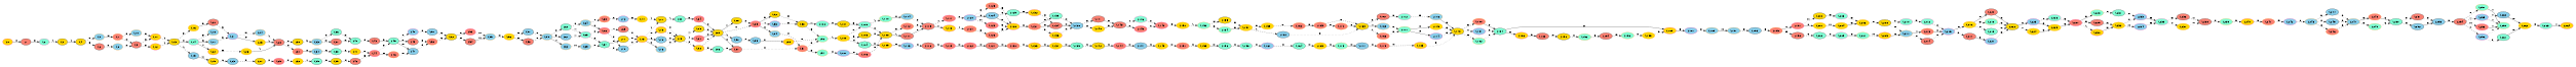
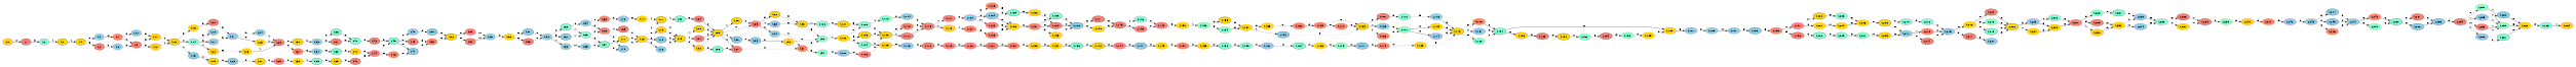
  strict digraph {
    rankdir=LR
    node [color=black fillcolor=gold style=filled]
    edge [style=dashed]
    S0 [color=deeppink]
    S1 [fillcolor=salmon]
    S2 [color=deeppink fillcolor=aquamarine]
    S3
    S4
    S5 [color=darkorange fillcolor=skyblue]
    S6 [fillcolor=salmon]
    S7 [color=darkorange fillcolor=salmon]
    S8 [color=darkorange fillcolor=skyblue]
    S9 [fillcolor=salmon]
    S10 [color=darkorange fillcolor=skyblue]
    S11 [color=deeppink]
    S12 [color=deeppink]
    S13
    S14 [color=deeppink fillcolor=aquamarine]
    S15 [fillcolor=skyblue]
    S16 [color=darkorange]
    S17 [color=darkorange fillcolor=skyblue]
    S18 [color=darkorange fillcolor=skyblue]
    S22 [color=deeppink]
    S19
    S20 [fillcolor=salmon]
    S21 [color=deeppink fillcolor=skyblue]
    S23 [fillcolor=skyblue]
    S24 [color=darkorange fillcolor=skyblue]
    S25 [color=darkorange]
    S26 [color=darkorange]
    S27
    S28 [fillcolor=salmon]
    S29 [color=deeppink fillcolor=salmon]
    S30
    S31 [color=darkorange fillcolor=salmon]
    S32 [color=darkorange]
    S33 [color=darkorange fillcolor=skyblue]
    S34 [color=darkorange fillcolor=skyblue]
    S35 [fillcolor=aquamarine]
    S36 [fillcolor=aquamarine]
    S37 [fillcolor=salmon]
    S38 [fillcolor=aquamarine]
    S39
    S40 [fillcolor=aquamarine]
    S41 [color=deeppink]
    S42 [fillcolor=salmon]
    S43 [fillcolor=salmon]
    S44 [color=deeppink fillcolor=salmon]
    S45 [fillcolor=aquamarine]
    S46 [color=darkorange fillcolor=salmon]
    S47 [fillcolor=skyblue]
    S48 [color=deeppink fillcolor=skyblue]
    S49 [fillcolor=salmon]
    S50 [color=darkorange fillcolor=salmon]
    S51 [fillcolor=skyblue]
    S52
    S53 [color=deeppink fillcolor=salmon]
    S54 [fillcolor=salmon]
    S55 [color=darkorange fillcolor=skyblue]
    S56 [color=darkorange]
    S57 [fillcolor=skyblue]
    S58 [fillcolor=salmon]
    S59 [color=darkorange fillcolor=skyblue]
    S60 [fillcolor=aquamarine]
    S61 [fillcolor=skyblue]
    S62 [color=darkorange fillcolor=skyblue]
    S63 [color=deeppink fillcolor=aquamarine]
    S64 [color=darkorange fillcolor=skyblue]
    S65 [color=darkorange fillcolor=skyblue]
    S66 [color=deeppink fillcolor=salmon]
    S67 [fillcolor=aquamarine]
    S68 [color=darkorange fillcolor=salmon]
    S69 [fillcolor=salmon]
    S70 [fillcolor=skyblue]
    S71
    S72 [color=deeppink fillcolor=skyblue]
    S73 [color=deeppink]
    S74 [color=darkorange]
    S75 [color=deeppink]
    S76 [color=darkorange fillcolor=skyblue]
    S77
    S78 [fillcolor=skyblue]
    S79
    S80 [fillcolor=aquamarine]
    S81 [color=deeppink fillcolor=salmon]
    S82 [color=deeppink]
    S83
    S84 [color=deeppink fillcolor=salmon]
    S85
    S86 [fillcolor=aquamarine]
    S87 [fillcolor=salmon]
    S88
    S89 [color=deeppink fillcolor=salmon]
    S90 [fillcolor=skyblue]
    S91 [color=darkorange fillcolor=salmon]
    S92
    S93 [color=deeppink fillcolor=skyblue]
    S94 [color=darkorange fillcolor=skyblue]
    S95 [fillcolor=skyblue]
    S96 [color=darkorange fillcolor=aquamarine]
    S97 [color=darkorange fillcolor=aquamarine]
    S98
    S99 [color=deeppink]
    S100 [color=darkorange]
    S101 [color=deeppink fillcolor=skyblue]
    S102 [color=deeppink fillcolor=aquamarine]
    S103
    S104 [fillcolor=aquamarine]
    S105 [color=deeppink fillcolor=aquamarine]
    S106 [color=deeppink fillcolor=salmon]
    S107
    S108
    S109 [color=deeppink]
    S110 [color=darkorange fillcolor=aquamarine]
    S111 [fillcolor=salmon]
    S112 [color=darkorange fillcolor=salmon]
    S113 [color=deeppink fillcolor=skyblue]
    S114 [color=darkorange fillcolor=skyblue]
    S115 [fillcolor=salmon]
    S116 [fillcolor=salmon]
    S117 [color=deeppink fillcolor=salmon]
    S118 [color=deeppink]
    S119 [color=deeppink fillcolor=salmon]
    S120 [color=deeppink fillcolor=skyblue]
    S121 [color=darkorange fillcolor=salmon]
    S122 [color=deeppink fillcolor=salmon]
    S123 [color=deeppink fillcolor=salmon]
    S124 [fillcolor=skyblue]
    S125 [color=darkorange fillcolor=salmon]
    S126 [color=darkorange fillcolor=salmon]
    S127 [fillcolor=salmon]
    S128 [color=deeppink]
    S129 [fillcolor=aquamarine]
    S130 [color=darkorange fillcolor=salmon]
    S131 [color=darkorange fillcolor=salmon]
    S132 [color=deeppink]
    S133 [color=deeppink]
    S134 [fillcolor=salmon]
    S135 [fillcolor=aquamarine]
    S136 [color=deeppink]
    S137 [color=darkorange]
    S138 [fillcolor=skyblue]
    S139 [fillcolor=aquamarine]
    S140 [color=darkorange]
    S141 [fillcolor=salmon]
    S142
    S143 [fillcolor=salmon]
    S144 [color=deeppink fillcolor=salmon]
    S145 [color=deeppink fillcolor=salmon]
    S146 [color=deeppink fillcolor=aquamarine]
    S147 [fillcolor=skyblue]
    S148 [color=deeppink fillcolor=salmon]
    S149 [color=darkorange]
    S150 [color=darkorange]
    S151 [color=darkorange fillcolor=salmon]
    S152 [color=darkorange fillcolor=aquamarine]
    S153 [color=darkorange]
    S154 [color=darkorange fillcolor=aquamarine]
    S155
    S156 [fillcolor=aquamarine]
    S157 [color=darkorange]
    S158 [color=deeppink fillcolor=aquamarine]
    S159 [color=darkorange]
    S160 [fillcolor=skyblue]
    S161 [color=deeppink fillcolor=skyblue]
    S162 [color=darkorange fillcolor=salmon]
    S163
    S164 [fillcolor=aquamarine]
    S165 [color=darkorange fillcolor=salmon]
    S166 [color=darkorange fillcolor=salmon]
    S167 [fillcolor=salmon]
    S168 [color=darkorange fillcolor=skyblue]
    S169 [color=darkorange]
    S170 [color=darkorange fillcolor=salmon]
    S171 [color=darkorange fillcolor=aquamarine]
    S172 [color=deeppink fillcolor=aquamarine]
    S173 [color=darkorange fillcolor=aquamarine]
    S174 [color=deeppink fillcolor=skyblue]
    S175 [color=darkorange]
    S176 [color=darkorange fillcolor=skyblue]
    S177 [fillcolor=skyblue]
    S178
    S179 [color=darkorange fillcolor=salmon]
    S180 [color=darkorange fillcolor=salmon]
    S181 [color=deeppink fillcolor=skyblue]
    S182 [color=darkorange fillcolor=aquamarine]
    S183 [color=deeppink]
    S184 [fillcolor=aquamarine]
    S185 [color=deeppink]
    S186 [color=deeppink]
    S187 [color=deeppink fillcolor=skyblue]
    S188 [fillcolor=salmon]
    S189 [color=darkorange fillcolor=skyblue]
    S190
    S191 [color=darkorange fillcolor=skyblue]
    S192 [color=darkorange fillcolor=aquamarine]
    S193 [fillcolor=skyblue]
    S194 [fillcolor=salmon]
    S195 [color=darkorange fillcolor=salmon]
    S196 [color=darkorange fillcolor=aquamarine]
    S197 [color=deeppink fillcolor=salmon]
    S198 [fillcolor=salmon]
    S199 [color=darkorange]
    S200
    S201 [color=darkorange]
    S202 [fillcolor=aquamarine]
    S203 [color=deeppink fillcolor=aquamarine]
    S204 [color=darkorange]
    S205 [color=deeppink fillcolor=aquamarine]
    S206 [color=darkorange]
    S207 [color=darkorange fillcolor=aquamarine]
    S208
    S209 [color=deeppink]
    S210 [color=deeppink fillcolor=aquamarine]
    S211 [color=darkorange fillcolor=skyblue]
    S212 [color=deeppink fillcolor=aquamarine]
    S213 [color=darkorange fillcolor=salmon]
    S214 [fillcolor=salmon]
    S215 [color=deeppink fillcolor=skyblue]
    S216 [color=darkorange]
    S217 [fillcolor=salmon]
    S218 [color=darkorange fillcolor=aquamarine]
    S219 [fillcolor=aquamarine]
    S220 [fillcolor=salmon]
    S221 [color=deeppink fillcolor=skyblue]
    S222
    S223 [color=deeppink fillcolor=skyblue]
    S224 [color=darkorange]
    S225 [color=darkorange]
    S226 [color=deeppink fillcolor=aquamarine]
    S227 [color=deeppink fillcolor=salmon]
    S228 [color=darkorange fillcolor=aquamarine]
    S229 [fillcolor=salmon]
    S230 [color=deeppink]
    S231 [fillcolor=aquamarine]
    S232 [color=darkorange]
    S233 [color=deeppink fillcolor=skyblue]
    S234 [color=deeppink fillcolor=skyblue]
    S235 [color=deeppink fillcolor=aquamarine]
    S236 [fillcolor=salmon]
    S237 [color=darkorange]
    S238 [fillcolor=salmon]
    S239 [color=darkorange fillcolor=aquamarine]
    S240 [color=deeppink]
    S241 [color=darkorange fillcolor=salmon]
    S242 [color=deeppink fillcolor=skyblue]
    S243 [color=darkorange fillcolor=skyblue]
    S244 [fillcolor=skyblue]
    S245 [fillcolor=skyblue]
    S246 [color=darkorange fillcolor=salmon]
    S247 [color=darkorange fillcolor=skyblue]
    S248 [color=darkorange fillcolor=salmon]
    S249 [color=darkorange fillcolor=aquamarine]
    S250 [fillcolor=aquamarine]
    S251 [fillcolor=salmon]
    S252 [fillcolor=skyblue]
    S253 [fillcolor=skyblue]
    S254 [fillcolor=salmon]
    S255 [color=deeppink fillcolor=skyblue]
    S256 [color=deeppink fillcolor=skyblue]
    S257 [color=darkorange fillcolor=aquamarine]
    S258 [color=deeppink fillcolor=salmon]
    S259 [color=darkorange fillcolor=aquamarine]
    S260 [fillcolor=skyblue]
    S261 [fillcolor=aquamarine]
    S262 [color=darkorange]
    S263 [color=deeppink fillcolor=aquamarine]
    S264 [color=deeppink]
    S0 -> S1 [label=L style=solid]
    S1 -> S2 [label=P style=solid]
    S2 -> S3 [label=S]
    S3 -> S4 [label=S style=solid]
    S4 -> S5 [label=F]
    S4 -> S6 [label=G style=dotted]
    S5 -> S7 [label=K style=solid]
    S6 -> S8 [label=L]
    S7 -> S9 [label=A]
    S7 -> S10 [label=P]
    S8 -> S9 [label=A style=dotted]
    S9 -> S11 [label=G]
    S9 -> S12 [label=P]
    S10 -> S11 [label=G style=dotted]
    S11 -> S13 [label=S]
    S12 -> S13 [label=S]
    S13 -> S14 [label=L style=solid]
    S13 -> S15 [label=S]
    S13 -> S16 [label=D]
    S14 -> S17 [label=G style=solid]
    S14 -> S18 [label=E]
    S14 -> S22 [label=I style=solid]
    S15 -> S19 [label=W style=solid]
    S16 -> S20 [label=R style=solid]
    S17 -> S21 [label=G]
    S22 -> S26 [label=H style=dotted]
    S19 -> S23 [label=C style=dotted]
    S20 -> S21 [label=G]
    S21 -> S24 [label=N style=dotted]
    S21 -> S25 [label=D style=solid]
    S23 -> S27 [label=P]
    S24 -> S28 [label=S style=dotted]
    S25 -> S28 [label=S style=solid]
    S26 -> S28 [label=S style=solid]
    S27 -> S29 [label=L style=dotted]
    S28 -> S30 [label=F]
    S28 -> S31 [label=A]
    S29 -> S32 [label=L style=dotted]
    S30 -> S33 [label=C style=dotted]
    S31 -> S34 [label=T style=solid]
    S32 -> S35 [label=I]
    S33 -> S36 [label=T]
    S33 -> S37 [label=N]
    S34 -> S38 [label=G]
    S35 -> S39 [label=Q style=dotted]
    S36 -> S40 [label=R]
    S37 -> S40 [label=R]
    S38 -> S41 [label=G]
    S39 -> S42 [label=A]
    S40 -> S43 [label=Q style=dotted]
    S41 -> S44 [label=E]
    S42 -> S44 [label=E]
    S43 -> S45 [label=R style=solid]
    S44 -> S45 [label=R style=dotted]
    S44 -> S46 [label=K style=solid]
    S45 -> S47 [label=N style=solid]
    S45 -> S48 [label=G style=dotted]
    S45 -> S49 [label=D style=solid]
    S46 -> S47 [label=N style=dotted]
    S47 -> S50 [label=Q style=dotted]
    S48 -> S51 [label=T]
    S49 -> S50 [label=Q style=dotted]
    S50 -> S52 [label=G]
    S51 -> S52 [label=G]
    S52 -> S53 [label=R style=solid]
    S52 -> S54 [label=K style=dotted]
    S53 -> S55 [label=M style=dotted]
    S54 -> S55 [label=M style=solid]
    S55 -> S56 [label=K]
    S56 -> S57 [label=K]
    S56 -> S58 [label=R style=solid]
    S57 -> S59 [label=L]
    S58 -> S59 [label=L]
    S59 -> S60 [label=L]
    S59 -> S61 [label=F style=solid]
    S59 -> S62 [label=V style=solid]
    S60 -> S63 [label=V]
    S60 -> S64 [label=L]
    S61 -> S63 [label=V style=dotted]
    S62 -> S65 [label=M style=dotted]
    S63 -> S66 [label=L style=dotted]
    S63 -> S67 [label=F]
    S64 -> S66 [label=L style=solid]
    S64 -> S68 [label=I]
    S65 -> S67 [label=F style=dotted]
    S66 -> S69 [label=V style=dotted]
    S66 -> S70 [label=L]
    S67 -> S70 [label=L style=dotted]
    S67 -> S71 [label=A style=solid]
    S68 -> S72 [label=T]
    S69 -> S73 [label=L style=dotted]
    S70 -> S73 [label=L style=dotted]
    S71 -> S73 [label=L style=dotted]
    S72 -> S74 [label=F]
    S73 -> S75 [label=A style=dotted]
    S73 -> S76 [label=L style=solid]
    S73 -> S77 [label=S style=dotted]
    S73 -> S78 [label=C style=solid]
    S74 -> S77 [label=S style=dotted]
    S75 -> S79 [label=L]
    S76 -> S79 [label=L style=dotted]
    S77 -> S79 [label=L style=dotted]
    S77 -> S80 [label=S style=dotted]
    S78 -> S79 [label=L]
    S79 -> S81 [label=S style=dotted]
    S79 -> S82 [label=T]
    S79 -> S83 [label=V style=dotted]
    S80 -> S84 [label=K style=solid]
    S81 -> S85 [label=L style=solid]
    S82 -> S85 [label=L]
    S82 -> S86 [label=F style=dotted]
    S83 -> S85 [label=L]
    S84 -> S85 [label=L style=solid]
    S85 -> S87 [label=L style=solid]
    S85 -> S88 [label=V style=solid]
    S85 -> S89 [label=L]
    S85 -> S90 [label=S]
    S86 -> S87 [label=L style=dotted]
    S87 -> S91 [label=T style=dotted]
    S88 -> S89 [label=L style=dotted]
    S89 -> S92 [label=N style=solid]
    S89 -> S93 [label=I style=dotted]
    S89 -> S94 [label=A style=solid]
    S90 -> S95 [label=T style=dotted]
    S91 -> S96 [label=F style=dotted]
    S91 -> S97 [label=E style=solid]
    S92 -> S98 [label=F]
    S93 -> S98 [label=F]
    S94 -> S91 [label=T]
    S95 -> S99 [label=L style=solid]
    S96 -> S100 [label=S]
    S97 -> S101 [label=T style=dotted]
    S98 -> S96 [label=F]
    S98 -> S102 [label=V style=solid]
    S99 -> S96 [label=F]
    S100 -> S103 [label=G style=dotted]
    S100 -> S104 [label=X]
    S100 -> S105 [label=E]
    S101 -> S106 [label=A style=solid]
    S102 -> S107 [label=A]
    S103 -> S108 [label=A style=dotted]
    S104 -> S109 [label=X style=solid]
    S105 -> S108 [label=A]
    S105 -> S110 [label=S]
    S106 -> S108 [label=A]
    S107 -> S105 [label=E style=solid]
    S108 -> S111 [label=S style=solid]
    S108 -> S112 [label=N]
    S109 -> S113 [label=X style=solid]
    S110 -> S114 [label=T style=solid]
    S111 -> S115 [label=P style=solid]
    S112 -> S115 [label=P style=dotted]
    S113 -> S116 [label=X style=dotted]
    S114 -> S115 [label=P style=dotted]
    S115 -> S117 [label=I]
    S115 -> S118 [label=V style=solid]
    S116 -> S119 [label=X style=dotted]
    S117 -> S120 [label=L style=dotted]
    S118 -> S121 [label=I style=dotted]
    S119 -> S122 [label=X style=solid]
    S120 -> S123 [label=M]
    S120 -> S124 [label=T style=solid]
    S120 -> S125 [label=K style=dotted]
    S121 -> S126 [label=R]
    S122 -> S127 [label=X style=solid]
    S123 -> S128 [label=E style=dotted]
    S124 -> S128 [label=E style=solid]
    S124 -> S129 [label=Q]
    S125 -> S128 [label=E]
    S126 -> S128 [label=E]
    S127 -> S130 [label=X style=solid]
    S128 -> S131 [label=K style=solid]
    S129 -> S132 [label=E style=solid]
    S130 -> S133 [label=X style=dotted]
    S131 -> S134 [label=Q style=solid]
    S131 -> S135 [label=E style=solid]
    S131 -> S136 [label=F style=dotted]
    S132 -> S134 [label=Q]
    S133 -> S137 [label=X style=solid]
    S134 -> S138 [label=A style=solid]
    S135 -> S138 [label=A]
    S136 -> S138 [label=A style=dotted]
    S137 -> S139 [label=X style=solid]
    S138 -> S140 [label=K style=dotted]
    S138 -> S141 [label=N]
    S139 -> S142 [label=X]
    S140 -> S143 [label=Q style=solid]
    S141 -> S143 [label=Q style=solid]
    S142 -> S144 [label=X style=solid]
    S143 -> S145 [label=L style=solid]
    S143 -> S146 [label=I style=dotted]
    S144 -> S147 [label=X style=solid]
    S145 -> S148 [label=L style=dotted]
    S146 -> S148 [label=L]
    S147 -> S149 [label=X style=solid]
    S148 -> S150 [label=R style=dotted]
    S149 -> S151 [label=X style=dotted]
    S150 -> S152 [label=S]
    S151 -> S153 [label=X]
    S152 -> S154 [label=R style=dotted]
    S152 -> S155 [label=K]
    S153 -> S156 [label=X style=solid]
    S154 -> S157 [label=R style=solid]
    S155 -> S157 [label=R style=dotted]
    S156 -> S158 [label=X]
    S157 -> S159 [label=Q style=dotted]
    S157 -> S160 [label=S]
    S158 -> S161 [label=X style=dotted]
    S159 -> S162 [label=D]
    S160 -> S163 [label=P style=dotted]
    S161 -> S164 [label=X]
    S162 -> S165 [label=R style=solid]
    S163 -> S166 [label=S style=dotted]
    S163 -> S167 [label=P]
    S163 -> S168 [label=V style=solid]
    S164 -> S169 [label=X style=dotted]
    S165 -> S163 [label=P]
    S165 -> S170 [label=P]
    S166 -> S171 [label=K style=dotted]
    S167 -> S172 [label=D]
    S168 -> S171 [label=K style=dotted]
    S169 -> S173 [label=X]
    S170 -> S163 [label=P]
    S171 -> S174 [label=P style=solid]
    S171 -> S175 [label=A style=solid]
    S172 -> S176 [label=H]
    S173 -> S177 [label=X style=solid]
    S174 -> S178 [label=G style=dotted]
    S175 -> S178 [label=G]
    S176 -> S178 [label=G style=solid]
    S177 -> S179 [label=X style=dotted]
    S178 -> S180 [label=F]
    S178 -> S181 [label=Y style=dotted]
    S178 -> S182 [label=H]
    S179 -> S183 [label=X]
    S180 -> S184 [label=P style=solid]
    S181 -> S184 [label=P]
    S182 -> S184 [label=P style=dotted]
    S183 -> S178 [label=G style=dotted]
    S184 -> S185 [label=D style=solid]
    S184 -> S186 [label=N style=solid]
    S185 -> S187 [label=E style=solid]
    S186 -> S188 [label=P style=solid]
    S187 -> S189 [label=P style=dotted]
    S188 -> S190 [label=K style=dotted]
    S189 -> S191 [label=M style=solid]
    S190 -> S192 [label=A]
    S191 -> S193 [label=R]
    S192 -> S194 [label=G]
    S193 -> S195 [label=E style=dotted]
    S194 -> S196 [label=H]
    S195 -> S197 [label=Y style=solid]
    S195 -> S198 [label=H style=dotted]
    S196 -> S199 [label=A style=dotted]
    S197 -> S200 [label=M style=dotted]
    S197 -> S201 [label=L style=solid]
    S198 -> S202 [label=Q]
    S199 -> S185 [label=D style=dotted]
    S200 -> S203 [label=H]
    S201 -> S204 [label=M]
    S202 -> S205 [label=L]
    S203 -> S206 [label=H style=dotted]
    S204 -> S206 [label=H style=solid]
    S205 -> S207 [label=R style=solid]
    S206 -> S208 [label=L style=dotted]
    S207 -> S209 [label=M]
    S208 -> S210 [label=L style=dotted]
    S208 -> S211 [label=Q style=dotted]
    S209 -> S211 [label=Q style=solid]
    S210 -> S212 [label=R style=dotted]
    S211 -> S213 [label=V style=solid]
    S211 -> S214 [label=A style=dotted]
    S212 -> S215 [label=L]
    S213 -> S215 [label=L style=solid]
    S214 -> S215 [label=L style=dotted]
    S215 -> S216 [label=E style=solid]
    S215 -> S217 [label=D style=dotted]
    S216 -> S218 [label=H style=dotted]
    S216 -> S219 [label=A]
    S216 -> S220 [label=R style=solid]
    S217 -> S221 [label=Q style=solid]
    S218 -> S222 [label=R]
    S219 -> S222 [label=R style=dotted]
    S220 -> S222 [label=R style=solid]
    S221 -> S222 [label=R style=dotted]
    S222 -> S223 [label=A style=solid]
    S222 -> S224 [label=V style=dotted]
    S223 -> S225 [label=E style=solid]
    S223 -> S226 [label=Q]
    S224 -> S225 [label=E style=solid]
    S225 -> S227 [label=E style=solid]
    S226 -> S227 [label=E]
    S227 -> S228 [label=Q style=solid]
    S227 -> S229 [label=R]
    S227 -> S230 [label=S style=dotted]
    S228 -> S231 [label=F]
    S229 -> S232 [label=N]
    S230 -> S232 [label=N style=solid]
    S231 -> S233 [label=L style=dotted]
    S232 -> S233 [label=L]
    S232 -> S234 [label=M]
    S233 -> S235 [label=E style=solid]
    S234 -> S235 [label=E]
    S235 -> S236 [label=H style=dotted]
    S235 -> S237 [label=Y style=dotted]
    S236 -> S238 [label=W]
    S237 -> S238 [label=W style=dotted]
    S238 -> S239 [label=L]
    S239 -> S240 [label=N]
    S240 -> S241 [label=P]
    S241 -> S242 [label=H style=dotted]
    S242 -> S243 [label=C]
    S243 -> S244 [label=K]
    S243 -> S245 [label=L style=dotted]
    S243 -> S246 [label=P]
    S244 -> S247 [label=P style=dotted]
    S245 -> S247 [label=P]
    S246 -> S247 [label=P]
    S247 -> S248 [label=H style=solid]
    S247 -> S249 [label=R]
    S248 -> S250 [label=C style=solid]
    S249 -> S250 [label=C style=dotted]
    S250 -> S251 [label=D style=dotted]
    S250 -> S252 [label=N]
    S251 -> S253 [label=R style=dotted]
    S252 -> S253 [label=R style=solid]
    S253 -> S254 [label=N]
    S254 -> S255 [label=V]
    S254 -> S256 [label=Y]
    S254 -> S257 [label=L]
    S254 -> S258 [label=M style=dotted]
    S255 -> S259 [label=V]
    S255 -> S260 [label=I style=dotted]
    S256 -> S259 [label=V style=dotted]
    S256 -> S261 [label=G style=dotted]
    S257 -> S259 [label=V style=solid]
    S258 -> S259 [label=V style=solid]
+   S259 -> S262 [label=H style=solid]
    S260 -> S262 [label=H style=solid]
    S261 -> S262 [label=H style=solid]
    S262 -> S263 [label=P style=dotted]
    S263 -> S264 [label=V style=solid]
  }
